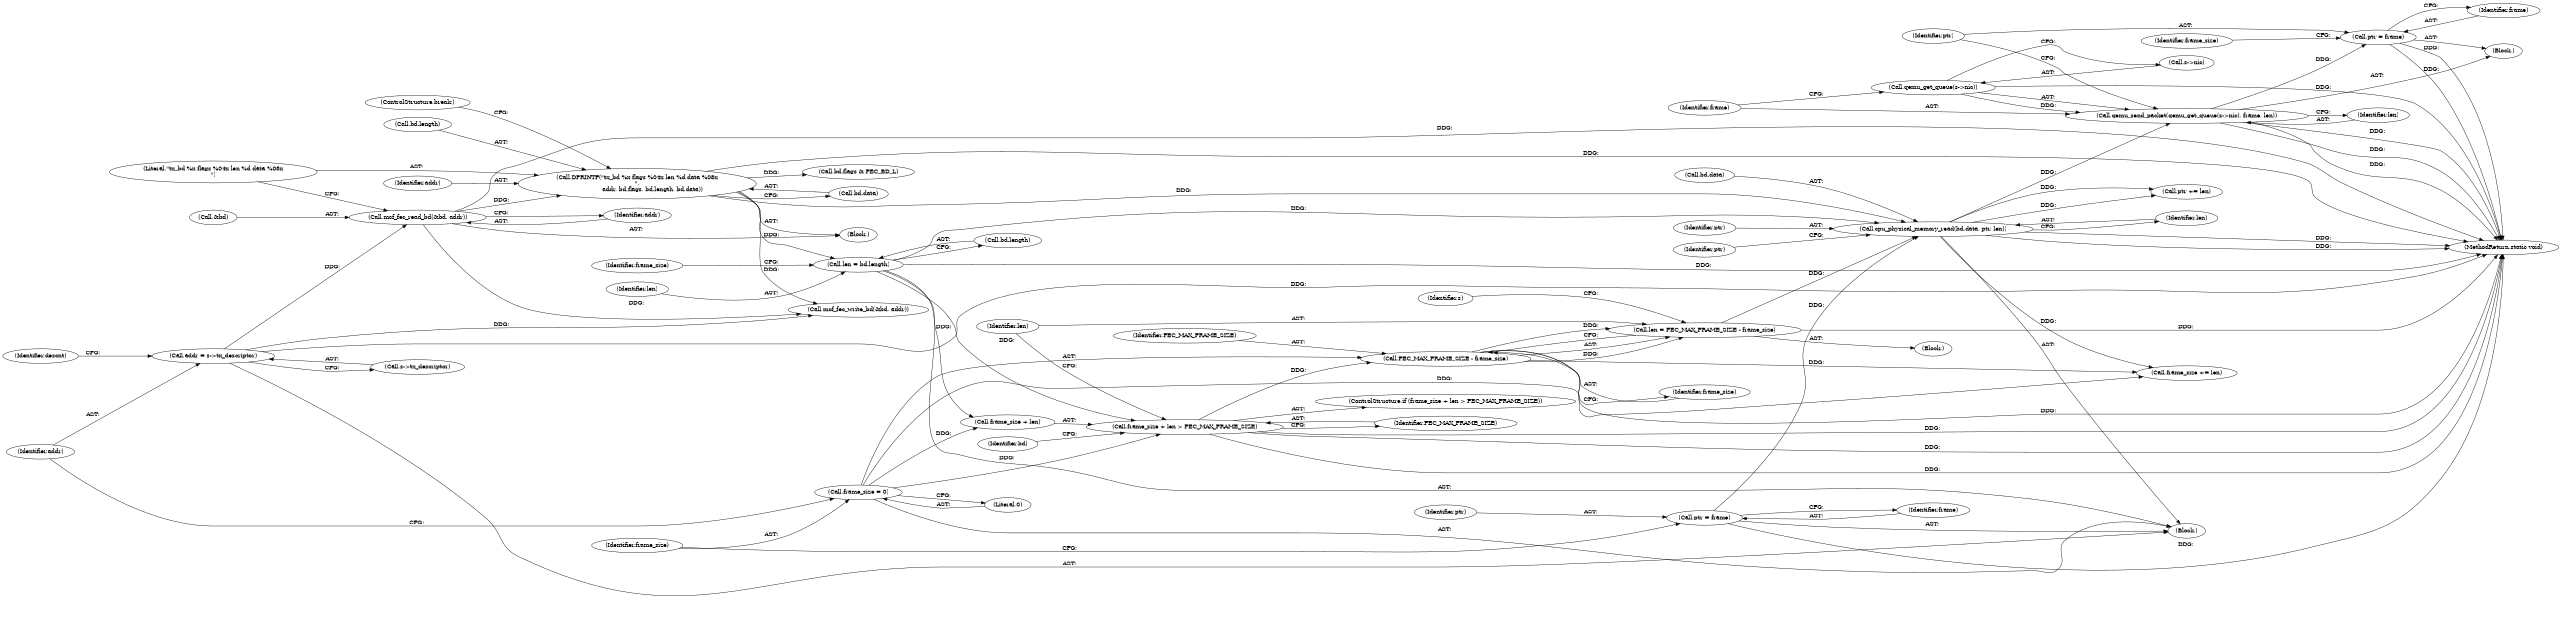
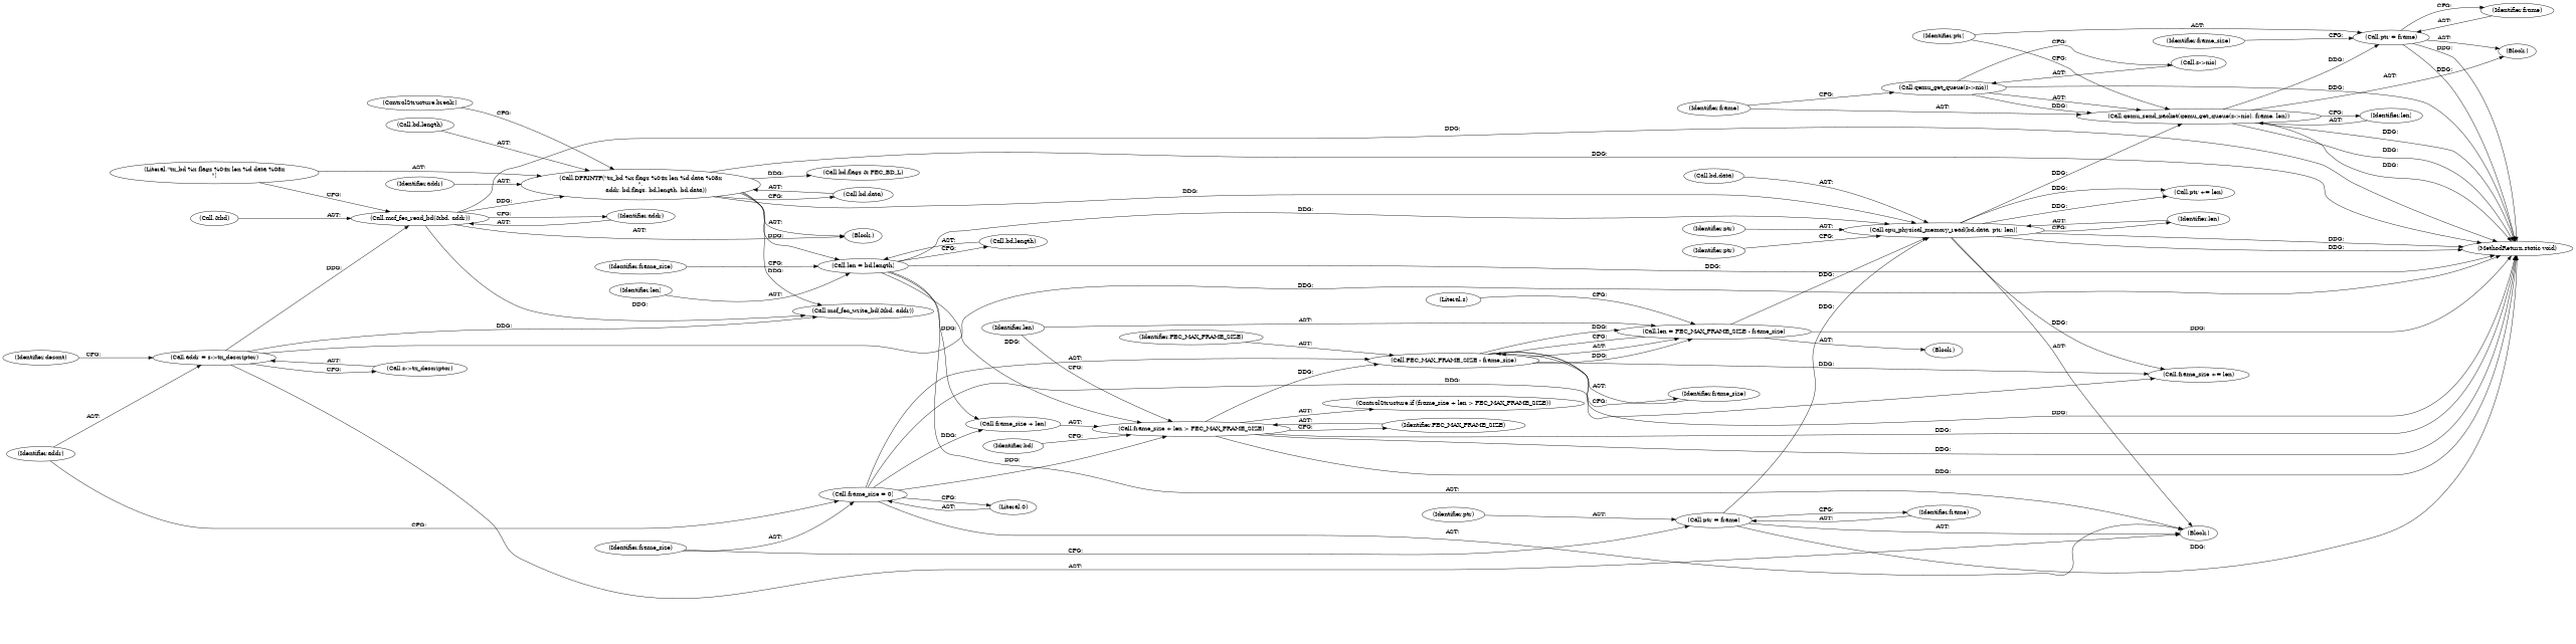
  digraph {
    rankdir=LR
    n1 [label="(Call,qemu_send_packet(qemu_get_queue(s->nic), frame, len))"]
    n2 [label="(Call,ptr = frame)"]
    n3 [label="(Identifier,len)"]
    n4 [label="(Block,)"]
    n5 [label="(MethodReturn,static void)"]
    n6 [label="(Identifier,frame)"]
    n7 [label="(Call,qemu_get_queue(s->nic))"]
    n8 [label="(Call,s->nic)"]
    n9 [label="(Call,cpu_physical_memory_read(bd.data, ptr, len))"]
    n10 [label="(Call,ptr += len)"]
    n11 [label="(Identifier,len)"]
    n12 [label="(Block,)"]
    n13 [label="(Call,frame_size += len)"]
    n14 [label="(Call,DPRINTF(\"tx_bd %x flags %04x len %d data %08x\n\",\n                 addr, bd.flags, bd.length, bd.data))"]
    n15 [label="(Call,len = bd.length)"]
    n16 [label="(Call,bd.flags & FEC_BD_L)"]
    n17 [label="(Call,bd.data)"]
    n18 [label="(Call,mcf_fec_write_bd(&bd, addr))"]
    n19 [label="(Block,)"]
    n20 [label="(Call,frame_size + len > FEC_MAX_FRAME_SIZE)"]
    n21 [label="(Call,frame_size + len)"]
    n22 [label="(Call,bd.length)"]
    n23 [label="(Call,mcf_fec_read_bd(&bd, addr))"]
    n24 [label="(Identifier,addr)"]
    n25 [label="(Call,addr = s->tx_descriptor)"]
    n26 [label="(Call,s->tx_descriptor)"]
    n27 [label="(Call,ptr = frame)"]
    n28 [label="(Identifier,frame)"]
    n29 [label="(Call,len = FEC_MAX_FRAME_SIZE - frame_size)"]
    n30 [label="(Call,FEC_MAX_FRAME_SIZE - frame_size)"]
    n31 [label="(Block,)"]
    n32 [label="(Identifier,frame_size)"]
    n33 [label="(Identifier,FEC_MAX_FRAME_SIZE)"]
    n34 [label="(ControlStructure,if (frame_size + len > FEC_MAX_FRAME_SIZE))"]
    n35 [label="(Call,frame_size = 0)"]
    n36 [label="(Literal,0)"]
    n37 [label="(Identifier,frame_size)"]
    n38 [label="(Identifier,FEC_MAX_FRAME_SIZE)"]
    n39 [label="(Identifier,frame)"]
    n40 [label="(Identifier,frame_size)"]
    n41 [label="(Identifier,ptr)"]
    n42 [label="(Identifier,len)"]
    n43 [label="(Identifier,addr)"]
    n44 [label="(Identifier,bd)"]
    n45 [label="(ControlStructure,break;)"]
    n46 [label="(Identifier,frame_size)"]
    n47 [label="(Identifier,ptr)"]
-   n48 [label="(Identifier,s)"]
+   n48 [label="(Literal,s)"]
    n49 [label="(Call,bd.length)"]
    n50 [label="(Identifier,ptr)"]
    n51 [label="(Call,bd.data)"]
    n52 [label="(Identifier,ptr)"]
    n53 [label="(Literal,\"tx_bd %x flags %04x len %d data %08x\n\")"]
    n54 [label="(Identifier,descnt)"]
    n55 [label="(Call,&bd)"]
    n56 [label="(Identifier,addr)"]
    n57 [label="(Identifier,len)"]
    n1 -> n2 [label="DDG: "]
    n1 -> n3 [label="CFG: "]
    n1 -> n4 [label="AST: "]
    n1 -> n5 [label="DDG: "]
    n1 -> n5 [label="DDG: "]
    n1 -> n5 [label="DDG: "]
    n2 -> n4 [label="AST: "]
    n2 -> n5 [label="DDG: "]
    n2 -> n5 [label="DDG: "]
    n2 -> n6 [label="CFG: "]
    n3 -> n1 [label="AST: "]
    n6 -> n2 [label="AST: "]
    n7 -> n1 [label="AST: "]
    n7 -> n1 [label="DDG: "]
    n7 -> n5 [label="DDG: "]
    n7 -> n8 [label="CFG: "]
    n8 -> n7 [label="AST: "]
    n9 -> n1 [label="DDG: "]
    n9 -> n5 [label="DDG: "]
    n9 -> n5 [label="DDG: "]
    n9 -> n10 [label="DDG: "]
    n9 -> n10 [label="DDG: "]
    n9 -> n11 [label="CFG: "]
    n9 -> n12 [label="AST: "]
    n9 -> n13 [label="DDG: "]
    n11 -> n9 [label="AST: "]
    n14 -> n5 [label="DDG: "]
    n14 -> n9 [label="DDG: "]
    n14 -> n15 [label="DDG: "]
    n14 -> n16 [label="DDG: "]
    n14 -> n17 [label="CFG: "]
    n14 -> n18 [label="DDG: "]
    n14 -> n19 [label="AST: "]
    n15 -> n5 [label="DDG: "]
    n15 -> n9 [label="DDG: "]
    n15 -> n12 [label="AST: "]
    n15 -> n20 [label="DDG: "]
    n15 -> n21 [label="DDG: "]
    n15 -> n22 [label="CFG: "]
    n17 -> n14 [label="AST: "]
    n20 -> n5 [label="DDG: "]
    n20 -> n5 [label="DDG: "]
    n20 -> n5 [label="DDG: "]
    n20 -> n30 [label="DDG: "]
    n20 -> n33 [label="CFG: "]
    n20 -> n34 [label="AST: "]
    n21 -> n20 [label="AST: "]
    n22 -> n15 [label="AST: "]
    n23 -> n5 [label="DDG: "]
    n23 -> n14 [label="DDG: "]
    n23 -> n18 [label="DDG: "]
    n23 -> n19 [label="AST: "]
    n23 -> n24 [label="CFG: "]
    n24 -> n23 [label="AST: "]
    n25 -> n5 [label="DDG: "]
    n25 -> n12 [label="AST: "]
    n25 -> n18 [label="DDG: "]
    n25 -> n23 [label="DDG: "]
    n25 -> n26 [label="CFG: "]
    n26 -> n25 [label="AST: "]
    n27 -> n5 [label="DDG: "]
    n27 -> n9 [label="DDG: "]
    n27 -> n12 [label="AST: "]
    n27 -> n28 [label="CFG: "]
    n28 -> n27 [label="AST: "]
    n29 -> n5 [label="DDG: "]
    n29 -> n9 [label="DDG: "]
    n29 -> n30 [label="CFG: "]
    n29 -> n31 [label="AST: "]
    n30 -> n5 [label="DDG: "]
    n30 -> n13 [label="DDG: "]
    n30 -> n29 [label="AST: "]
    n30 -> n29 [label="DDG: "]
    n30 -> n29 [label="DDG: "]
    n30 -> n32 [label="CFG: "]
    n32 -> n30 [label="AST: "]
    n33 -> n20 [label="AST: "]
    n35 -> n12 [label="AST: "]
    n35 -> n13 [label="DDG: "]
    n35 -> n20 [label="DDG: "]
    n35 -> n21 [label="DDG: "]
    n35 -> n30 [label="AST: "]
    n35 -> n36 [label="CFG: "]
    n36 -> n35 [label="AST: "]
    n37 -> n27 [label="CFG: "]
    n37 -> n35 [label="AST: "]
    n38 -> n30 [label="AST: "]
    n39 -> n1 [label="AST: "]
    n39 -> n7 [label="CFG: "]
    n40 -> n15 [label="CFG: "]
    n41 -> n27 [label="AST: "]
    n42 -> n15 [label="AST: "]
    n43 -> n14 [label="AST: "]
    n44 -> n20 [label="CFG: "]
    n45 -> n14 [label="CFG: "]
    n46 -> n2 [label="CFG: "]
    n47 -> n9 [label="AST: "]
    n48 -> n29 [label="CFG: "]
    n49 -> n14 [label="AST: "]
    n50 -> n9 [label="CFG: "]
    n51 -> n9 [label="AST: "]
    n52 -> n1 [label="CFG: "]
    n52 -> n2 [label="AST: "]
    n53 -> n14 [label="AST: "]
    n53 -> n23 [label="CFG: "]
    n54 -> n25 [label="CFG: "]
    n55 -> n23 [label="AST: "]
    n56 -> n25 [label="AST: "]
    n56 -> n35 [label="CFG: "]
    n57 -> n20 [label="CFG: "]
    n57 -> n29 [label="AST: "]
  }
